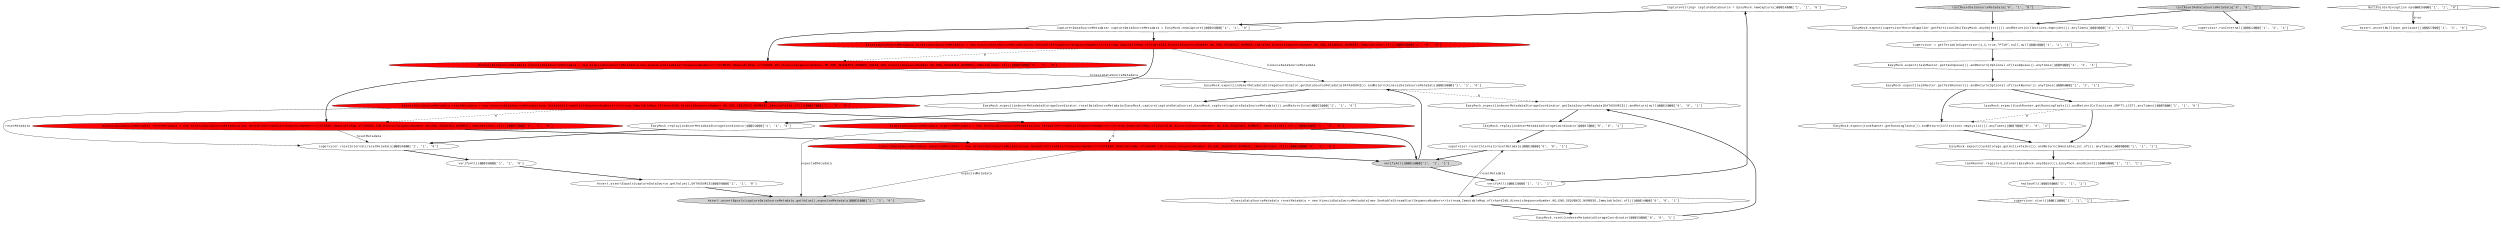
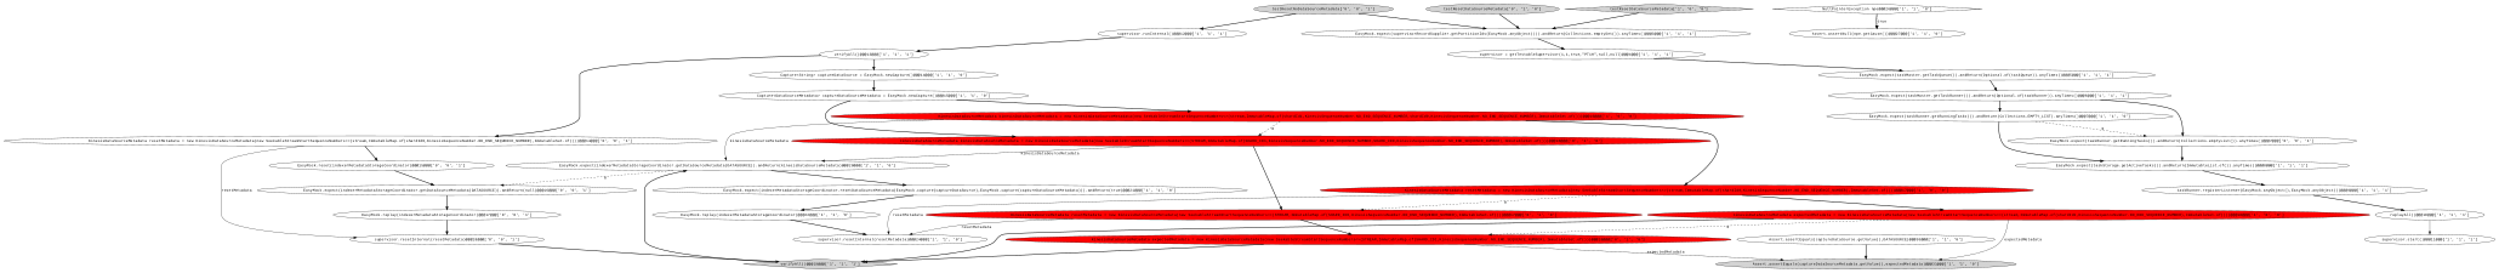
  digraph {
    fontname="Liberation Mono"
    node [fillcolor=white fontname="Liberation Mono" shape=ellipse style=filled]
    edge [fontname="Liberation Mono" style=bold]
    n1 [label="Capture<String> captureDataSource = EasyMock.newCapture()@@@14@@@['1', '1', '0']"]
    n2 [label="Capture<DataSourceMetadata> captureDataSourceMetadata = EasyMock.newCapture()@@@15@@@['1', '1', '0']"]
    n3 [fillcolor=red label="KinesisDataSourceMetadata kinesisDataSourceMetadata = new KinesisDataSourceMetadata(new SeekableStreamStartSequenceNumbers<>(STREAM,ImmutableMap.of(SHARD_ID1,KinesisSequenceNumber.NO_END_SEQUENCE_NUMBER,SHARD_ID0,KinesisSequenceNumber.NO_END_SEQUENCE_NUMBER),ImmutableSet.of()))@@@16@@@['0', '1', '0']"]
    n4 [fillcolor=red label="KinesisDataSourceMetadata kinesisDataSourceMetadata = new KinesisDataSourceMetadata(new SeekableStreamStartSequenceNumbers<>(stream,ImmutableMap.of(shardId1,KinesisSequenceNumber.NO_END_SEQUENCE_NUMBER,shardId0,KinesisSequenceNumber.NO_END_SEQUENCE_NUMBER),ImmutableSet.of()))@@@16@@@['1', '0', '0']"]
    n5 [label="supervisor.resetInternal(resetMetadata)@@@18@@@['0', '0', '1']"]
-   n6 [fillcolor=lightgray label="verifyAll()@@@19@@@['1', '1', '1']"]
+   n6 [fillcolor=lightgray label="verifyAll()@@@19@@@['1', '1', '1']" shape=diamond]
    n7 [label="EasyMock.expect(indexerMetadataStorageCoordinator.getDataSourceMetadata(DATASOURCE)).andReturn(kinesisDataSourceMetadata)@@@20@@@['1', '1', '0']"]
    n8 [label="Assert.assertEquals(captureDataSource.getValue(),DATASOURCE)@@@30@@@['1', '1', '0']"]
    n9 [fillcolor=lightgray label="Assert.assertEquals(captureDataSourceMetadata.getValue(),expectedMetadata)@@@31@@@['1', '1', '0']"]
-   n10 [label="verifyAll()@@@29@@@['1', '1', '0']"]
    n11 [label="taskRunner.registerListener(EasyMock.anyObject(),EasyMock.anyObject())@@@9@@@['1', '1', '1']"]
    n12 [label="replayAll()@@@10@@@['1', '1', '1']"]
-   n13 [label="supervisor.start()@@@11@@@['1', '1', '1']" shape=diamond]
+   n13 [label="supervisor.start()@@@11@@@['1', '1', '1']"]
    n14 [label="EasyMock.replay(indexerMetadataStorageCoordinator)@@@22@@@['1', '1', '0']"]
    n15 [label="supervisor.resetInternal(resetMetadata)@@@24@@@['1', '1', '0']"]
    n16 [label="EasyMock.reset(indexerMetadataStorageCoordinator)@@@15@@@['0', '0', '1']"]
    n17 [label="EasyMock.expect(indexerMetadataStorageCoordinator.getDataSourceMetadata(DATASOURCE)).andReturn(null)@@@16@@@['0', '0', '1']"]
    n18 [label="EasyMock.replay(indexerMetadataStorageCoordinator)@@@17@@@['0', '0', '1']"]
    n19 [fillcolor=red label="KinesisDataSourceMetadata resetMetadata = new KinesisDataSourceMetadata(new SeekableStreamStartSequenceNumbers<>(STREAM,ImmutableMap.of(SHARD_ID0,KinesisSequenceNumber.NO_END_SEQUENCE_NUMBER),ImmutableSet.of()))@@@17@@@['0', '1', '0']"]
    n20 [fillcolor=red label="KinesisDataSourceMetadata expectedMetadata = new KinesisDataSourceMetadata(new SeekableStreamStartSequenceNumbers<>(STREAM,ImmutableMap.of(SHARD_ID1,KinesisSequenceNumber.NO_END_SEQUENCE_NUMBER),ImmutableSet.of()))@@@18@@@['0', '1', '0']"]
    n21 [label="EasyMock.expect(indexerMetadataStorageCoordinator.resetDataSourceMetadata(EasyMock.capture(captureDataSource),EasyMock.capture(captureDataSourceMetadata))).andReturn(true)@@@21@@@['1', '1', '0']"]
-   n22 [fillcolor=lightgray label="testResetDataSourceMetadata['0', '1', '0']" shape=diamond]
+   n22 [fillcolor=lightgray label="testResetDataSourceMetadata['0', '1', '0']"]
    n23 [label="EasyMock.expect(supervisorRecordSupplier.getPartitionIds(EasyMock.anyObject())).andReturn(Collections.emptySet()).anyTimes()@@@3@@@['1', '1', '1']"]
    n24 [label="supervisor = getTestableSupervisor(1,1,true,\"PT1H\",null,null)@@@4@@@['1', '1', '1']"]
    n25 [fillcolor=red label="KinesisDataSourceMetadata resetMetadata = new KinesisDataSourceMetadata(new SeekableStreamStartSequenceNumbers<>(stream,ImmutableMap.of(shardId0,KinesisSequenceNumber.NO_END_SEQUENCE_NUMBER),ImmutableSet.of()))@@@17@@@['1', '0', '0']"]
    n26 [fillcolor=red label="KinesisDataSourceMetadata expectedMetadata = new KinesisDataSourceMetadata(new SeekableStreamStartSequenceNumbers<>(stream,ImmutableMap.of(shardId1,KinesisSequenceNumber.NO_END_SEQUENCE_NUMBER),ImmutableSet.of()))@@@18@@@['1', '0', '0']"]
    n27 [label="supervisor.runInternal()@@@12@@@['1', '1', '1']"]
    n28 [label="verifyAll()@@@13@@@['1', '1', '1']"]
    n29 [label="KinesisDataSourceMetadata resetMetadata = new KinesisDataSourceMetadata(new SeekableStreamStartSequenceNumbers<>(stream,ImmutableMap.of(shardId0,KinesisSequenceNumber.NO_END_SEQUENCE_NUMBER),ImmutableSet.of()))@@@14@@@['0', '0', '1']"]
    n30 [label="NullPointerException npe@@@26@@@['1', '1', '0']" shape=diamond]
    n31 [label="Assert.assertNull(npe.getCause())@@@27@@@['1', '1', '0']"]
    n32 [label="EasyMock.expect(taskRunner.getRunningTasks()).andReturn(Collections.emptyList()).anyTimes()@@@7@@@['0', '0', '1']"]
    n33 [label="EasyMock.expect(taskStorage.getActiveTasks()).andReturn(ImmutableList.of()).anyTimes()@@@8@@@['1', '1', '1']"]
    n34 [label="EasyMock.expect(taskMaster.getTaskRunner()).andReturn(Optional.of(taskRunner)).anyTimes()@@@6@@@['1', '1', '1']"]
    n35 [label="EasyMock.expect(taskRunner.getRunningTasks()).andReturn(Collections.EMPTY_LIST).anyTimes()@@@7@@@['1', '1', '0']"]
+   n36 [fillcolor=lightgray label="testResetDataSourceMetadata['1', '0', '0']" shape=diamond]
    n37 [label="EasyMock.expect(taskMaster.getTaskQueue()).andReturn(Optional.of(taskQueue)).anyTimes()@@@5@@@['1', '1', '1']"]
-   n38 [fillcolor=lightgray label="testResetNoDataSourceMetadata['0', '0', '1']" shape=diamond]
+   n38 [fillcolor=lightgray label="testResetNoDataSourceMetadata['0', '0', '1']"]
    n1 -> n2
    n2 -> n3
    n2 -> n4
    n3 -> n7 [label=kinesisDataSourceMetadata style=solid]
    n3 -> n19
    n4 -> n3 [label=0 style=dashed]
    n4 -> n7 [label=kinesisDataSourceMetadata style=solid]
    n4 -> n25
    n5 -> n6
    n6 -> n7
    n7 -> n17 [label=0 style=dashed]
    n7 -> n21
    n8 -> n9
-   n10 -> n8
    n11 -> n12
    n12 -> n13 [style=solid]
    n14 -> n15
-   n15 -> n10
    n16 -> n17
    n17 -> n18
    n18 -> n5
    n19 -> n15 [label=resetMetadata style=solid]
    n19 -> n20
    n20 -> n6
    n20 -> n9 [label=expectedMetadata style=solid]
    n21 -> n14
    n22 -> n23
    n23 -> n24
    n24 -> n37
    n25 -> n15 [label=resetMetadata style=solid]
    n25 -> n19 [label=0 style=dashed]
    n25 -> n26
    n26 -> n6
    n26 -> n9 [label=expectedMetadata style=solid]
    n26 -> n20 [label=0 style=dashed]
-   n6 -> n28
+   n27 -> n28
    n28 -> n1
    n28 -> n29
    n29 -> n5 [label=resetMetadata style=solid]
    n29 -> n16
    n30 -> n31
    n30 -> n31 [label=true style=dotted]
    n32 -> n33
    n33 -> n11
    n34 -> n32
    n34 -> n35
    n35 -> n32 [label=0 style=dashed]
    n35 -> n33
+   n36 -> n23
    n37 -> n34
    n38 -> n23
    n38 -> n27
  }
